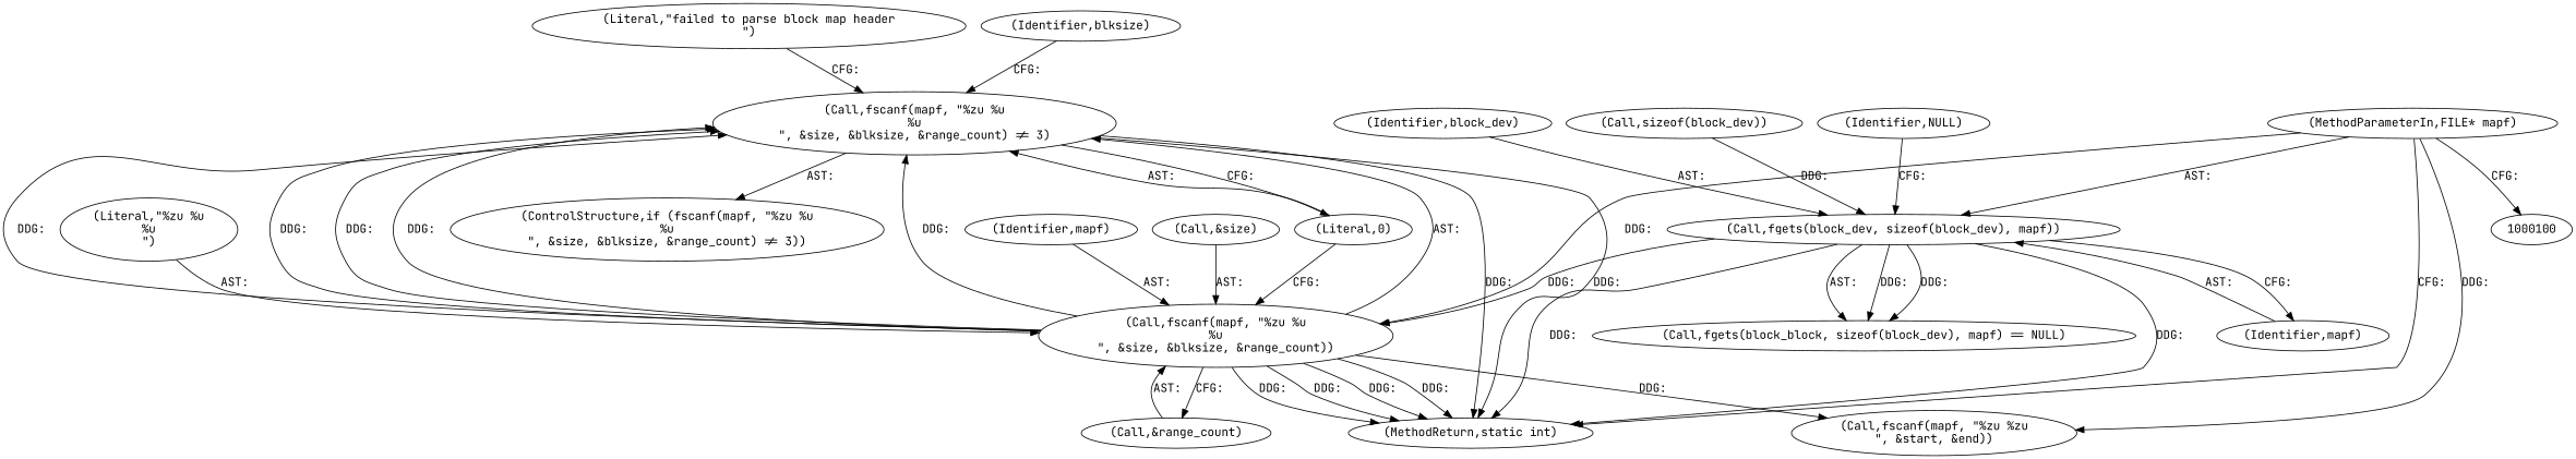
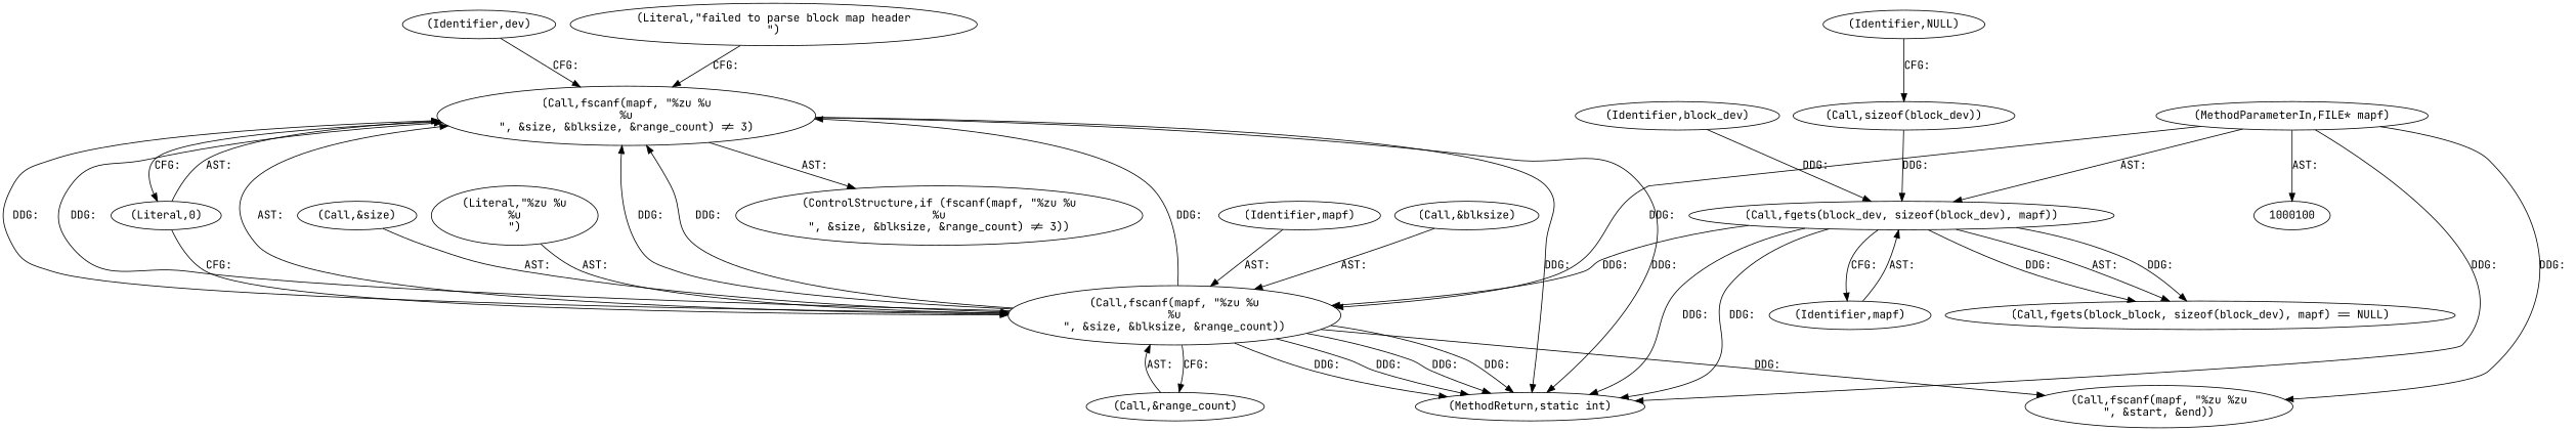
  digraph {
    fontname="JetBrains Mono"
    node [fontname="JetBrains Mono"]
    edge [fontname="JetBrains Mono"]
    n1 [label="(Call,fscanf(mapf, \"%zu %u\n%u\n\", &size, &blksize, &range_count) != 3)"]
    n2 [label="(MethodReturn,static int)"]
    n3 [label="(ControlStructure,if (fscanf(mapf, \"%zu %u\n%u\n\", &size, &blksize, &range_count) != 3))"]
    n4 [label="(Literal,0)"]
    n5 [label="(Call,fscanf(mapf, \"%zu %u\n%u\n\", &size, &blksize, &range_count))"]
    n6 [label="(Call,&range_count)"]
    n7 [label="(Call,fscanf(mapf, \"%zu %zu\n\", &start, &end))"]
    n8 [label="(Call,fgets(block_dev, sizeof(block_dev), mapf))"]
    n9 [label="(Call,fgets(block_block, sizeof(block_dev), mapf) == NULL)"]
    n10 [label="(Identifier,mapf)"]
    n11 [label="(MethodParameterIn,FILE* mapf)"]
    1000100
    n13 [label="(Identifier,mapf)"]
+   n14 [label="(Call,&blksize)"]
    n15 [label="(Identifier,NULL)"]
    n16 [label="(Identifier,block_dev)"]
    n17 [label="(Call,&size)"]
    n18 [label="(Literal,\"failed to parse block map header\n\")"]
-   n19 [label="(Identifier,blksize)"]
+   n19 [label="(Identifier,dev)"]
    n20 [label="(Literal,\"%zu %u\n%u\n\")"]
    n21 [label="(Call,sizeof(block_dev))"]
    n1 -> n2 [label="DDG: "]
    n1 -> n2 [label="DDG: "]
    n1 -> n3 [label="AST: "]
    n1 -> n4 [label="CFG: "]
    n4 -> n1 [label="AST: "]
    n4 -> n5 [label="CFG: "]
    n5 -> n1 [label="AST: "]
    n5 -> n1 [label="DDG: "]
    n5 -> n1 [label="DDG: "]
    n5 -> n1 [label="DDG: "]
    n5 -> n1 [label="DDG: "]
    n5 -> n1 [label="DDG: "]
    n5 -> n2 [label="DDG: "]
    n5 -> n2 [label="DDG: "]
    n5 -> n2 [label="DDG: "]
    n5 -> n2 [label="DDG: "]
    n5 -> n6 [label="CFG: "]
    n5 -> n7 [label="DDG: "]
    n6 -> n5 [label="AST: "]
    n8 -> n2 [label="DDG: "]
    n8 -> n2 [label="DDG: "]
    n8 -> n5 [label="DDG: "]
    n8 -> n9 [label="AST: "]
    n8 -> n9 [label="DDG: "]
    n8 -> n9 [label="DDG: "]
    n8 -> n10 [label="CFG: "]
    n10 -> n8 [label="AST: "]
-   n11 -> n2 [label="CFG: "]
+   n11 -> n2 [label="DDG: "]
    n11 -> n5 [label="DDG: "]
    n11 -> n7 [label="DDG: "]
    n11 -> n8 [label="AST: "]
-   n11 -> 1000100 [label="CFG: "]
+   n11 -> 1000100 [label="AST: "]
    n13 -> n5 [label="AST: "]
-   n15 -> n8 [label="CFG: "]
-   n16 -> n8 [label="AST: "]
+   n14 -> n5 [label="AST: "]
+   n15 -> n21 [label="CFG: "]
+   n16 -> n8 [label="DDG: "]
    n17 -> n5 [label="AST: "]
    n18 -> n1 [label="CFG: "]
    n19 -> n1 [label="CFG: "]
    n20 -> n5 [label="AST: "]
    n21 -> n8 [label="DDG: "]
  }
